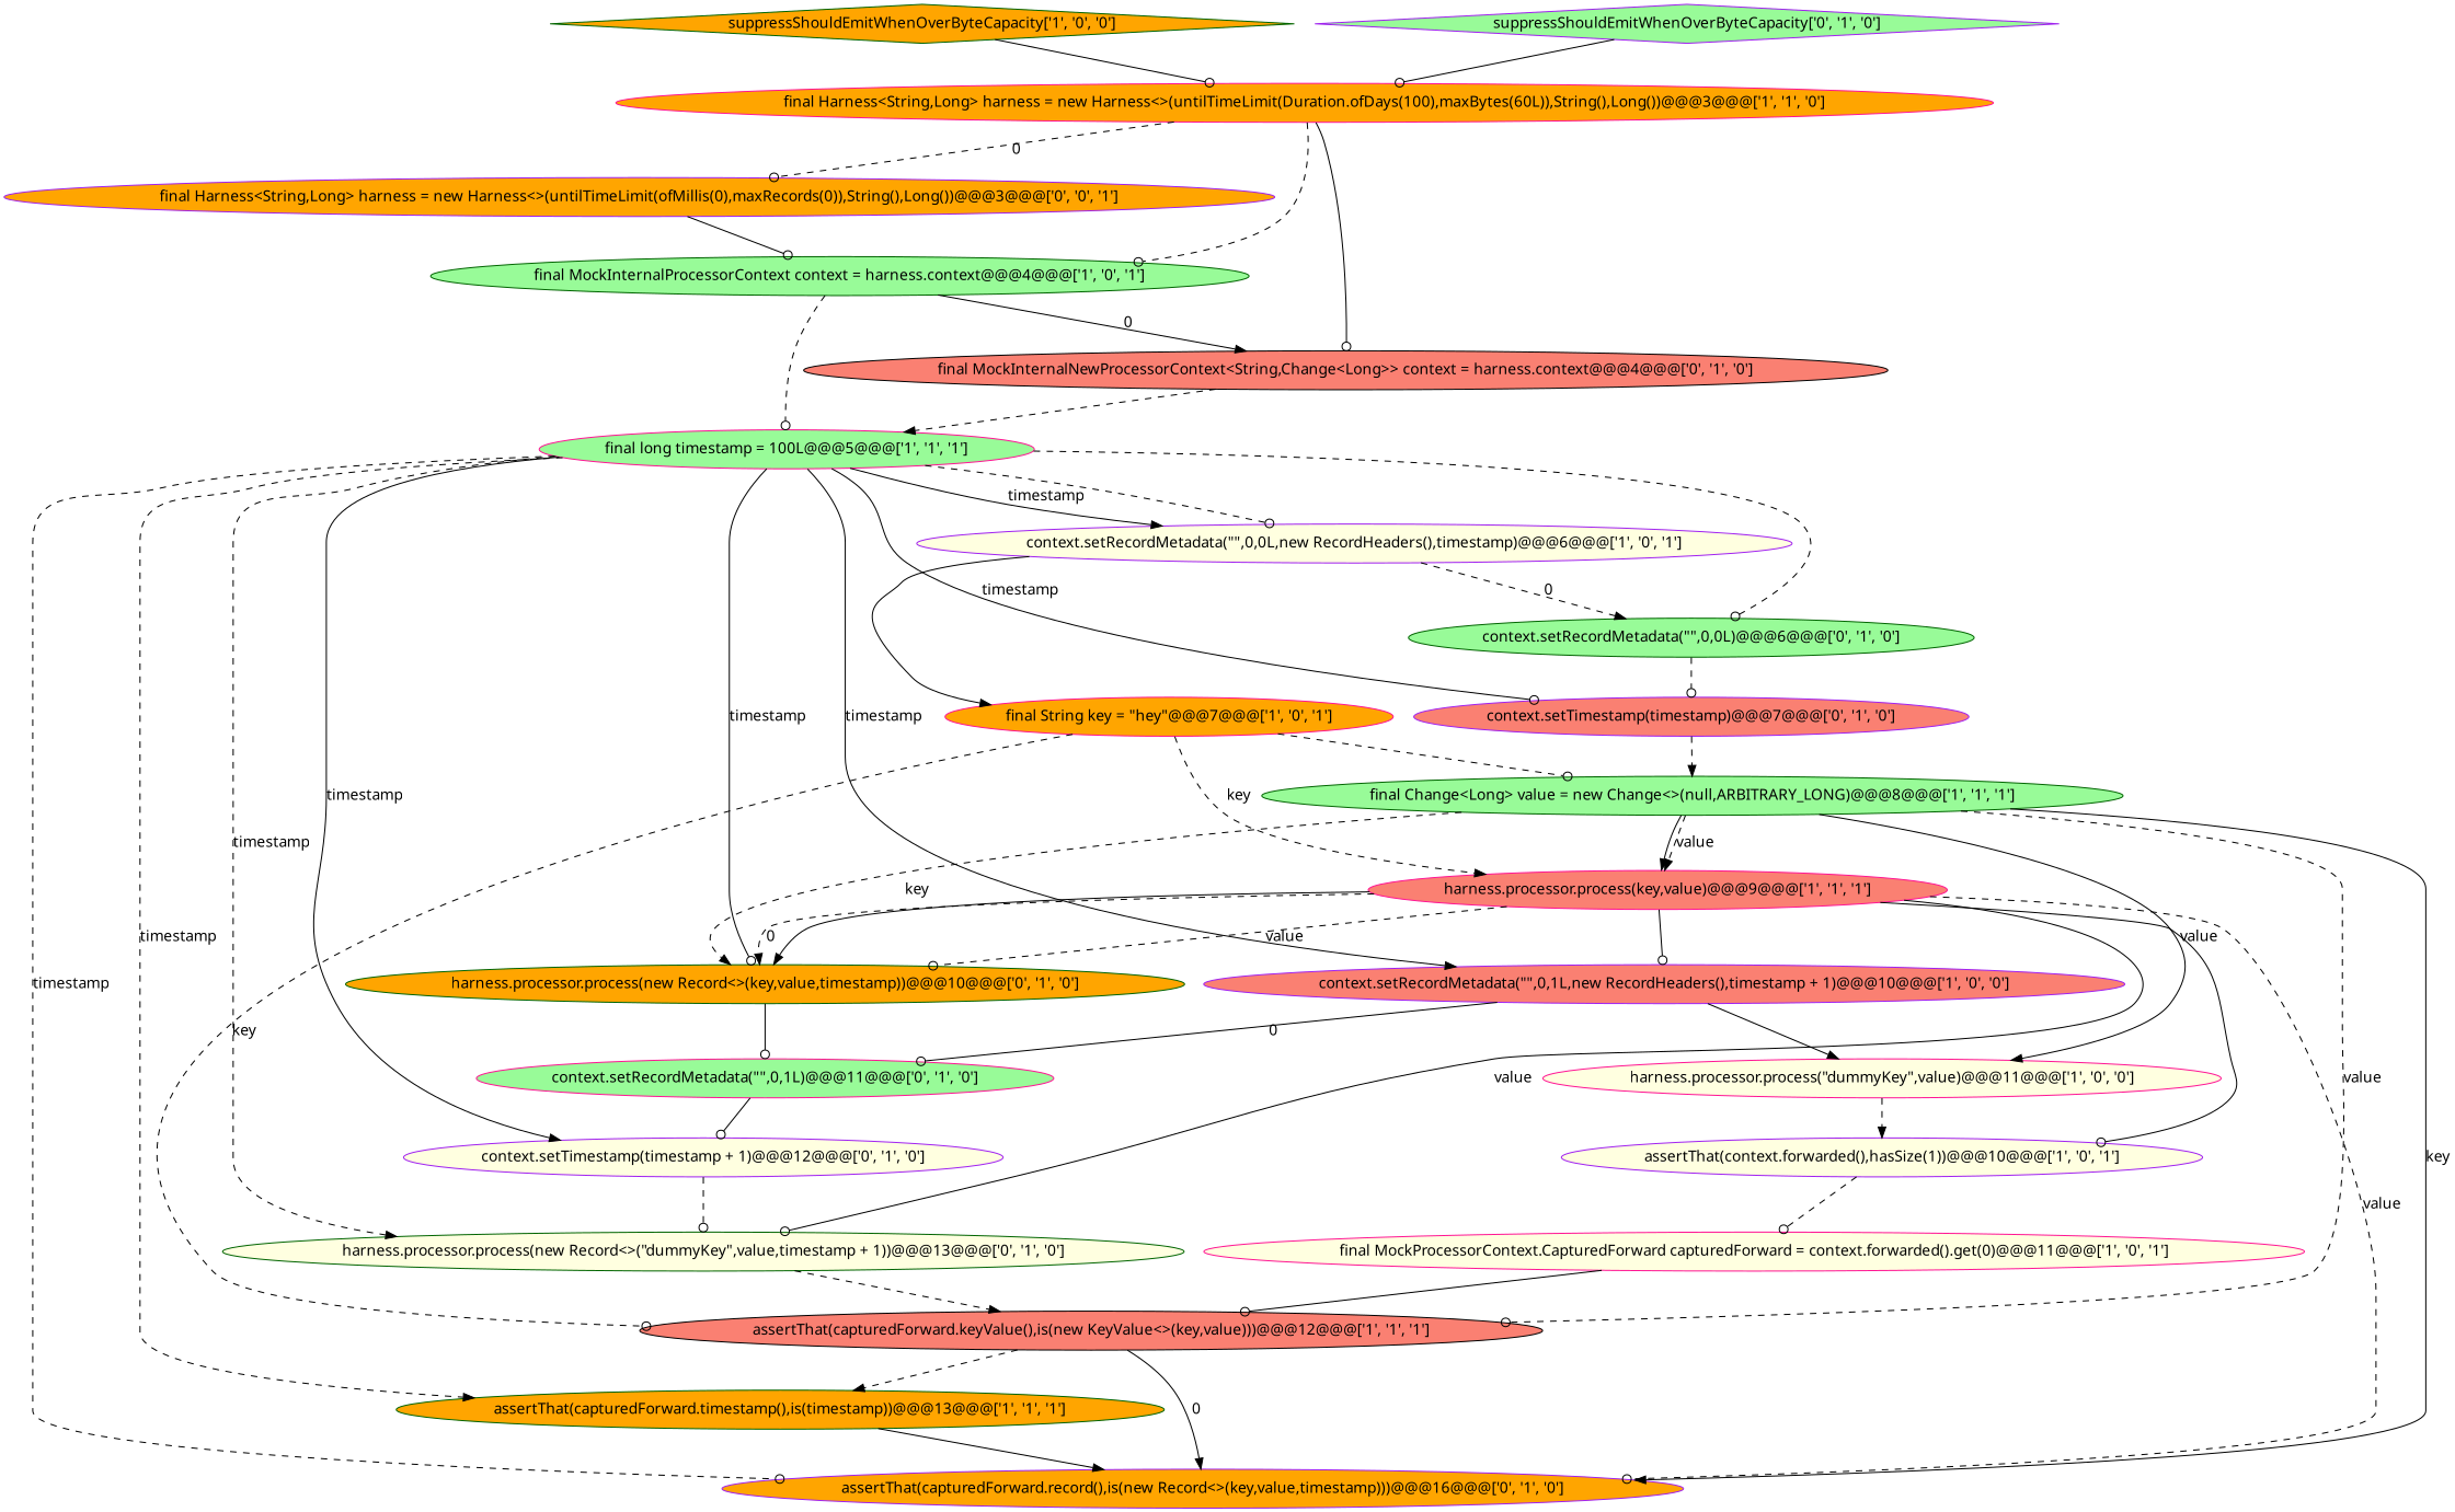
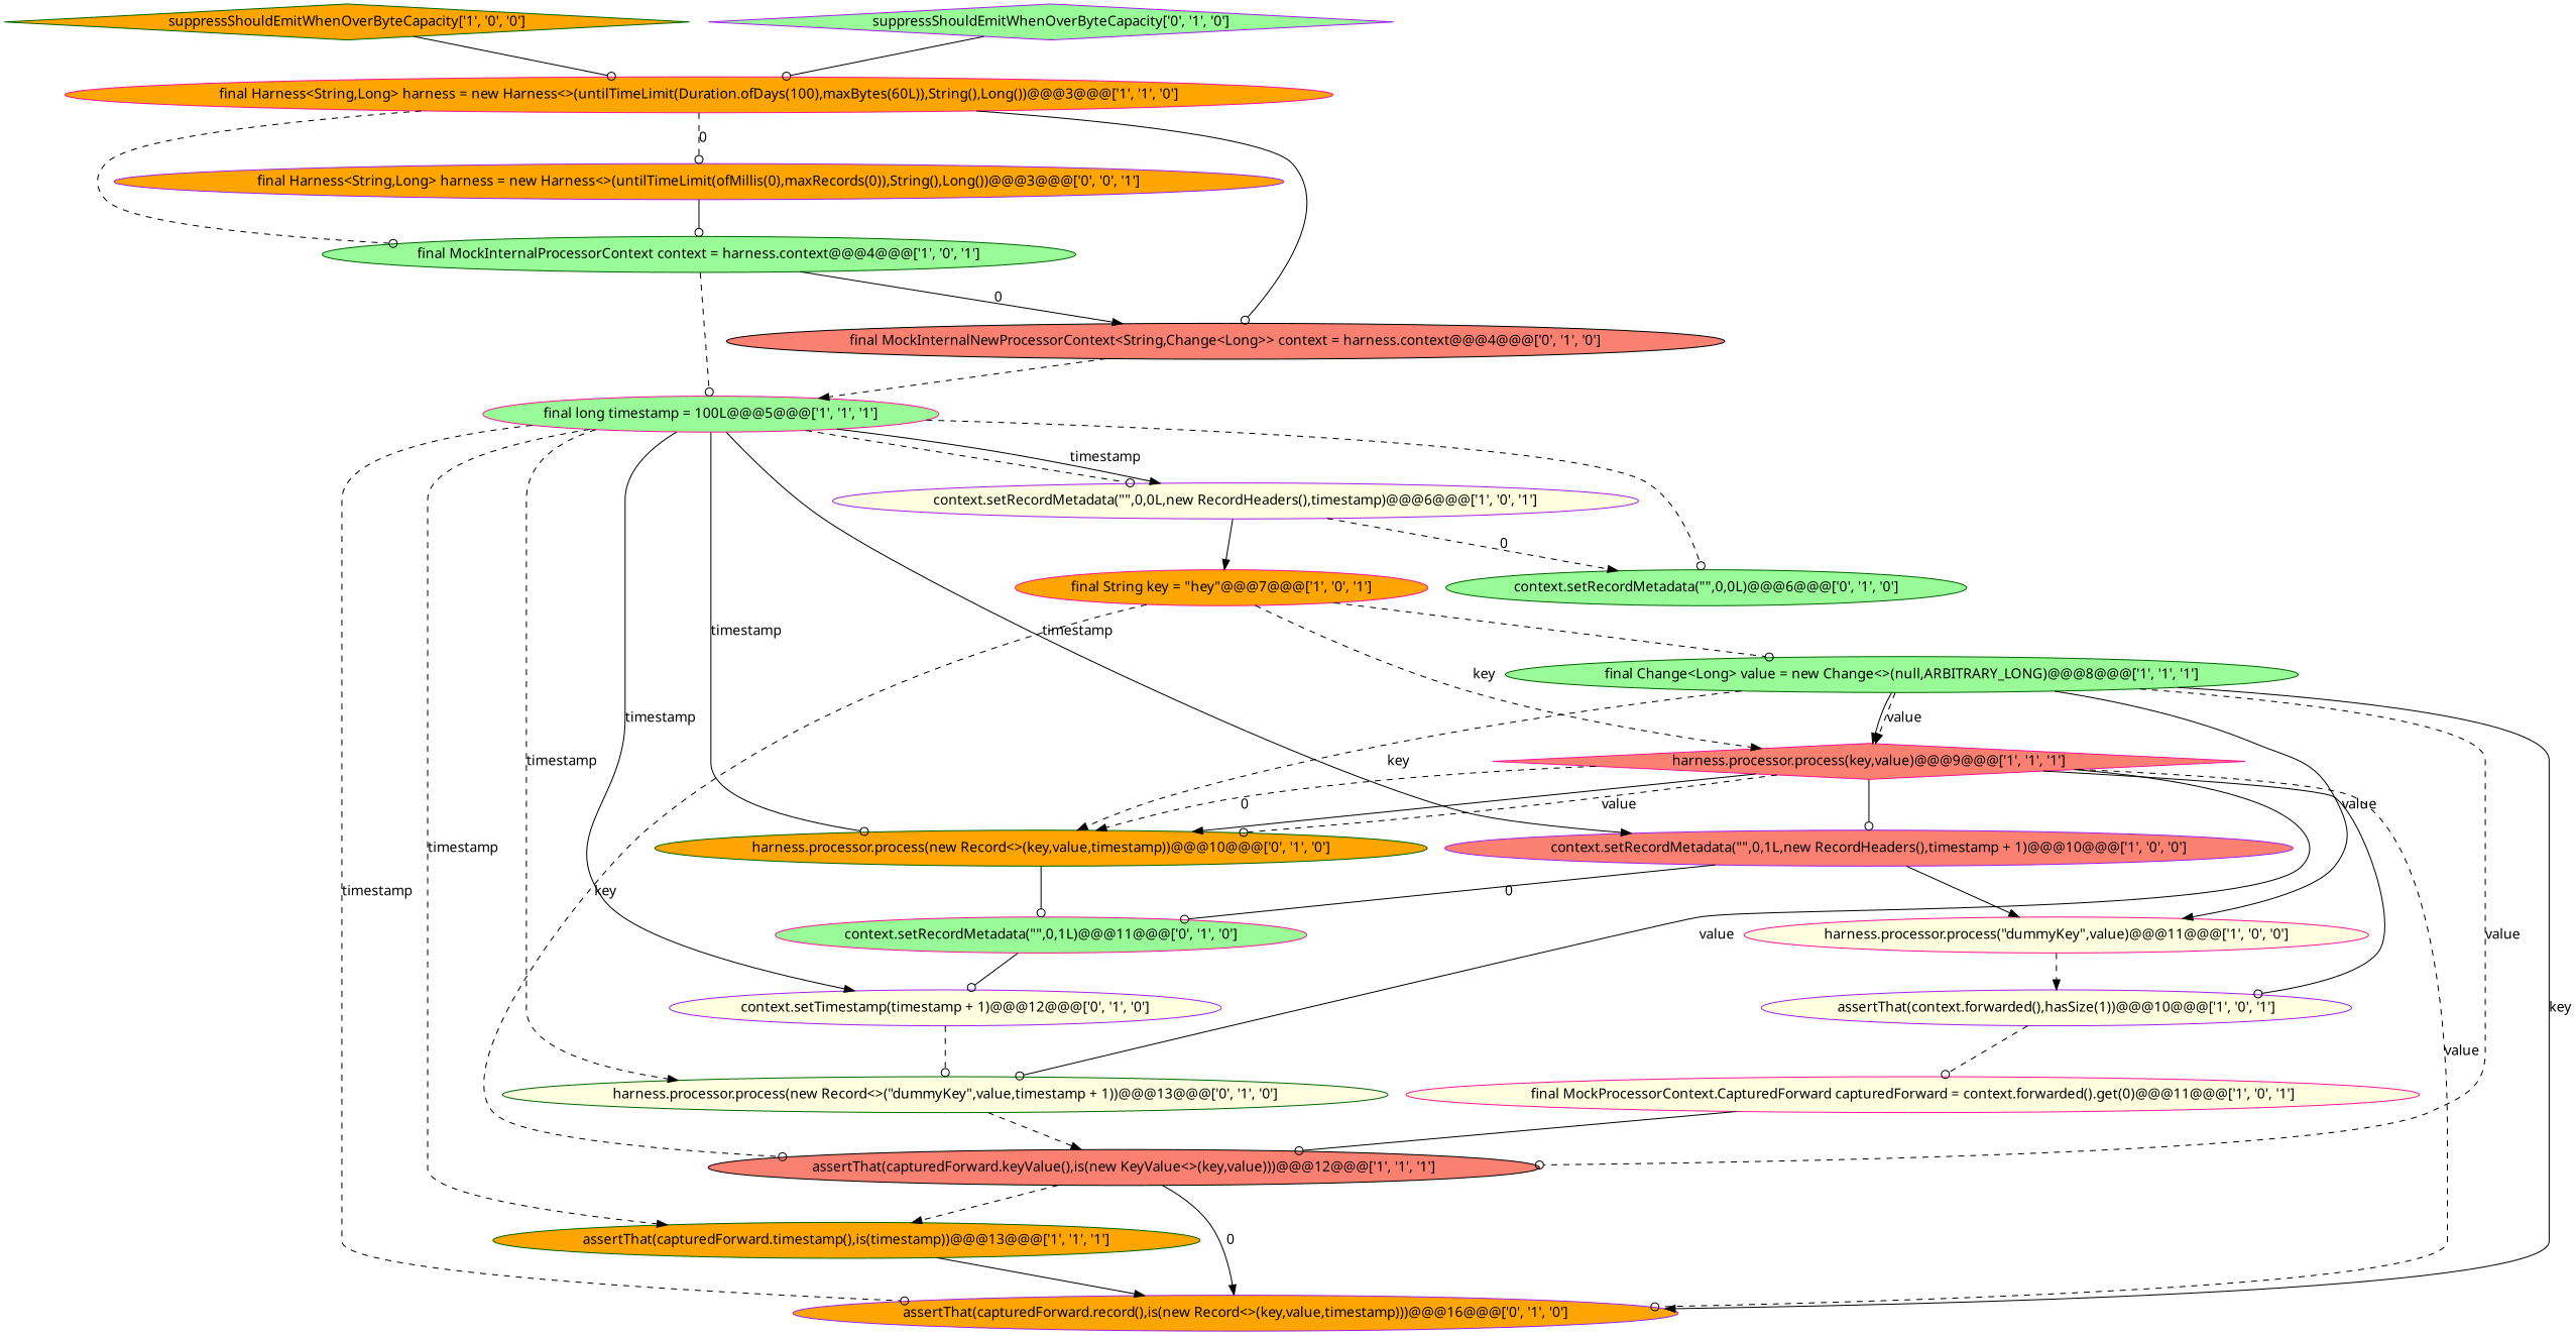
  digraph {
    fontname="Noto Sans"
    node [color=purple fillcolor=orange fontname="Noto Sans" shape=ellipse style=filled]
    edge [arrowhead=odot fontname="Noto Sans" style=dashed]
    n1 [fillcolor=lightyellow label="context.setTimestamp(timestamp + 1)@@@12@@@['0', '1', '0']"]
    n2 [color=darkgreen fillcolor=lightyellow label="harness.processor.process(new Record<>(\"dummyKey\",value,timestamp + 1))@@@13@@@['0', '1', '0']"]
    n3 [color=black fillcolor=salmon label="assertThat(capturedForward.keyValue(),is(new KeyValue<>(key,value)))@@@12@@@['1', '1', '1']"]
    n4 [color=deeppink label="final String key = \"hey\"@@@7@@@['1', '0', '1']"]
    n5 [color=darkgreen fillcolor=palegreen label="final Change<Long> value = new Change<>(null,ARBITRARY_LONG)@@@8@@@['1', '1', '1']"]
-   n6 [color=deeppink fillcolor=salmon label="harness.processor.process(key,value)@@@9@@@['1', '1', '1']"]
+   n6 [color=deeppink fillcolor=salmon label="harness.processor.process(key,value)@@@9@@@['1', '1', '1']" shape=diamond]
    n7 [label="assertThat(capturedForward.record(),is(new Record<>(key,value,timestamp)))@@@16@@@['0', '1', '0']"]
    n8 [color=darkgreen label="assertThat(capturedForward.timestamp(),is(timestamp))@@@13@@@['1', '1', '1']"]
    n9 [color=deeppink fillcolor=lightyellow label="harness.processor.process(\"dummyKey\",value)@@@11@@@['1', '0', '0']"]
    n10 [color=darkgreen label="harness.processor.process(new Record<>(key,value,timestamp))@@@10@@@['0', '1', '0']"]
    n11 [fillcolor=lightyellow label="assertThat(context.forwarded(),hasSize(1))@@@10@@@['1', '0', '1']"]
    n12 [fillcolor=salmon label="context.setRecordMetadata(\"\",0,1L,new RecordHeaders(),timestamp + 1)@@@10@@@['1', '0', '0']"]
    n13 [color=deeppink fillcolor=lightyellow label="final MockProcessorContext.CapturedForward capturedForward = context.forwarded().get(0)@@@11@@@['1', '0', '1']"]
    n14 [color=darkgreen label="suppressShouldEmitWhenOverByteCapacity['1', '0', '0']" shape=diamond]
    n15 [color=deeppink label="final Harness<String,Long> harness = new Harness<>(untilTimeLimit(Duration.ofDays(100),maxBytes(60L)),String(),Long())@@@3@@@['1', '1', '0']"]
    n16 [color=darkgreen fillcolor=palegreen label="final MockInternalProcessorContext context = harness.context@@@4@@@['1', '0', '1']"]
    n17 [label="final Harness<String,Long> harness = new Harness<>(untilTimeLimit(ofMillis(0),maxRecords(0)),String(),Long())@@@3@@@['0', '0', '1']"]
    n18 [color=black fillcolor=salmon label="final MockInternalNewProcessorContext<String,Change<Long>> context = harness.context@@@4@@@['0', '1', '0']"]
    n19 [color=deeppink fillcolor=palegreen label="context.setRecordMetadata(\"\",0,1L)@@@11@@@['0', '1', '0']"]
    n20 [color=deeppink fillcolor=palegreen label="final long timestamp = 100L@@@5@@@['1', '1', '1']"]
-   n21 [fillcolor=salmon label="context.setTimestamp(timestamp)@@@7@@@['0', '1', '0']"]
    n22 [fillcolor=lightyellow label="context.setRecordMetadata(\"\",0,0L,new RecordHeaders(),timestamp)@@@6@@@['1', '0', '1']"]
    n23 [color=darkgreen fillcolor=palegreen label="context.setRecordMetadata(\"\",0,0L)@@@6@@@['0', '1', '0']"]
    n24 [fillcolor=palegreen label="suppressShouldEmitWhenOverByteCapacity['0', '1', '0']" shape=diamond]
    n1 -> n2
    n2 -> n3 [arrowhead=normal]
    n3 -> n7 [arrowhead=normal label=0 style=solid]
    n3 -> n8 [arrowhead=normal]
    n4 -> n3 [label=key]
    n4 -> n5
    n4 -> n6 [arrowhead=normal label=key]
    n5 -> n3 [label=value]
    n5 -> n6 [arrowhead=normal style=solid]
    n5 -> n6 [arrowhead=normal label=value]
    n5 -> n7 [arrowhead=normal label=key style=solid]
    n5 -> n9 [arrowhead=normal label=value style=solid]
    n5 -> n10 [arrowhead=normal label=key]
    n6 -> n2 [label=value style=solid]
    n6 -> n7 [label=value]
    n6 -> n10 [arrowhead=normal label=0]
    n6 -> n10 [arrowhead=normal style=solid]
    n6 -> n10 [label=value]
    n6 -> n11 [style=solid]
    n6 -> n12 [style=solid]
    n8 -> n7 [arrowhead=normal style=solid]
    n9 -> n11 [arrowhead=normal]
    n10 -> n19 [style=solid]
    n11 -> n13
    n12 -> n9 [arrowhead=normal style=solid]
    n12 -> n19 [label=0 style=solid]
    n13 -> n3 [style=solid]
    n14 -> n15 [style=solid]
    n15 -> n16
    n15 -> n17 [label=0]
    n15 -> n18 [style=solid]
    n16 -> n18 [arrowhead=normal label=0 style=solid]
    n16 -> n20
    n17 -> n16 [style=solid]
    n18 -> n20 [arrowhead=normal]
    n19 -> n1 [style=solid]
    n20 -> n1 [arrowhead=normal label=timestamp style=solid]
    n20 -> n2 [arrowhead=normal label=timestamp]
    n20 -> n7 [label=timestamp]
    n20 -> n8 [arrowhead=normal label=timestamp]
    n20 -> n10 [label=timestamp style=solid]
    n20 -> n12 [arrowhead=normal label=timestamp style=solid]
-   n20 -> n21 [label=timestamp style=solid]
    n20 -> n22
    n20 -> n22 [arrowhead=normal label=timestamp style=solid]
    n20 -> n23
-   n21 -> n5 [arrowhead=normal]
    n22 -> n4 [arrowhead=normal style=solid]
    n22 -> n23 [arrowhead=normal label=0]
-   n23 -> n21
    n24 -> n15 [style=solid]
  }
